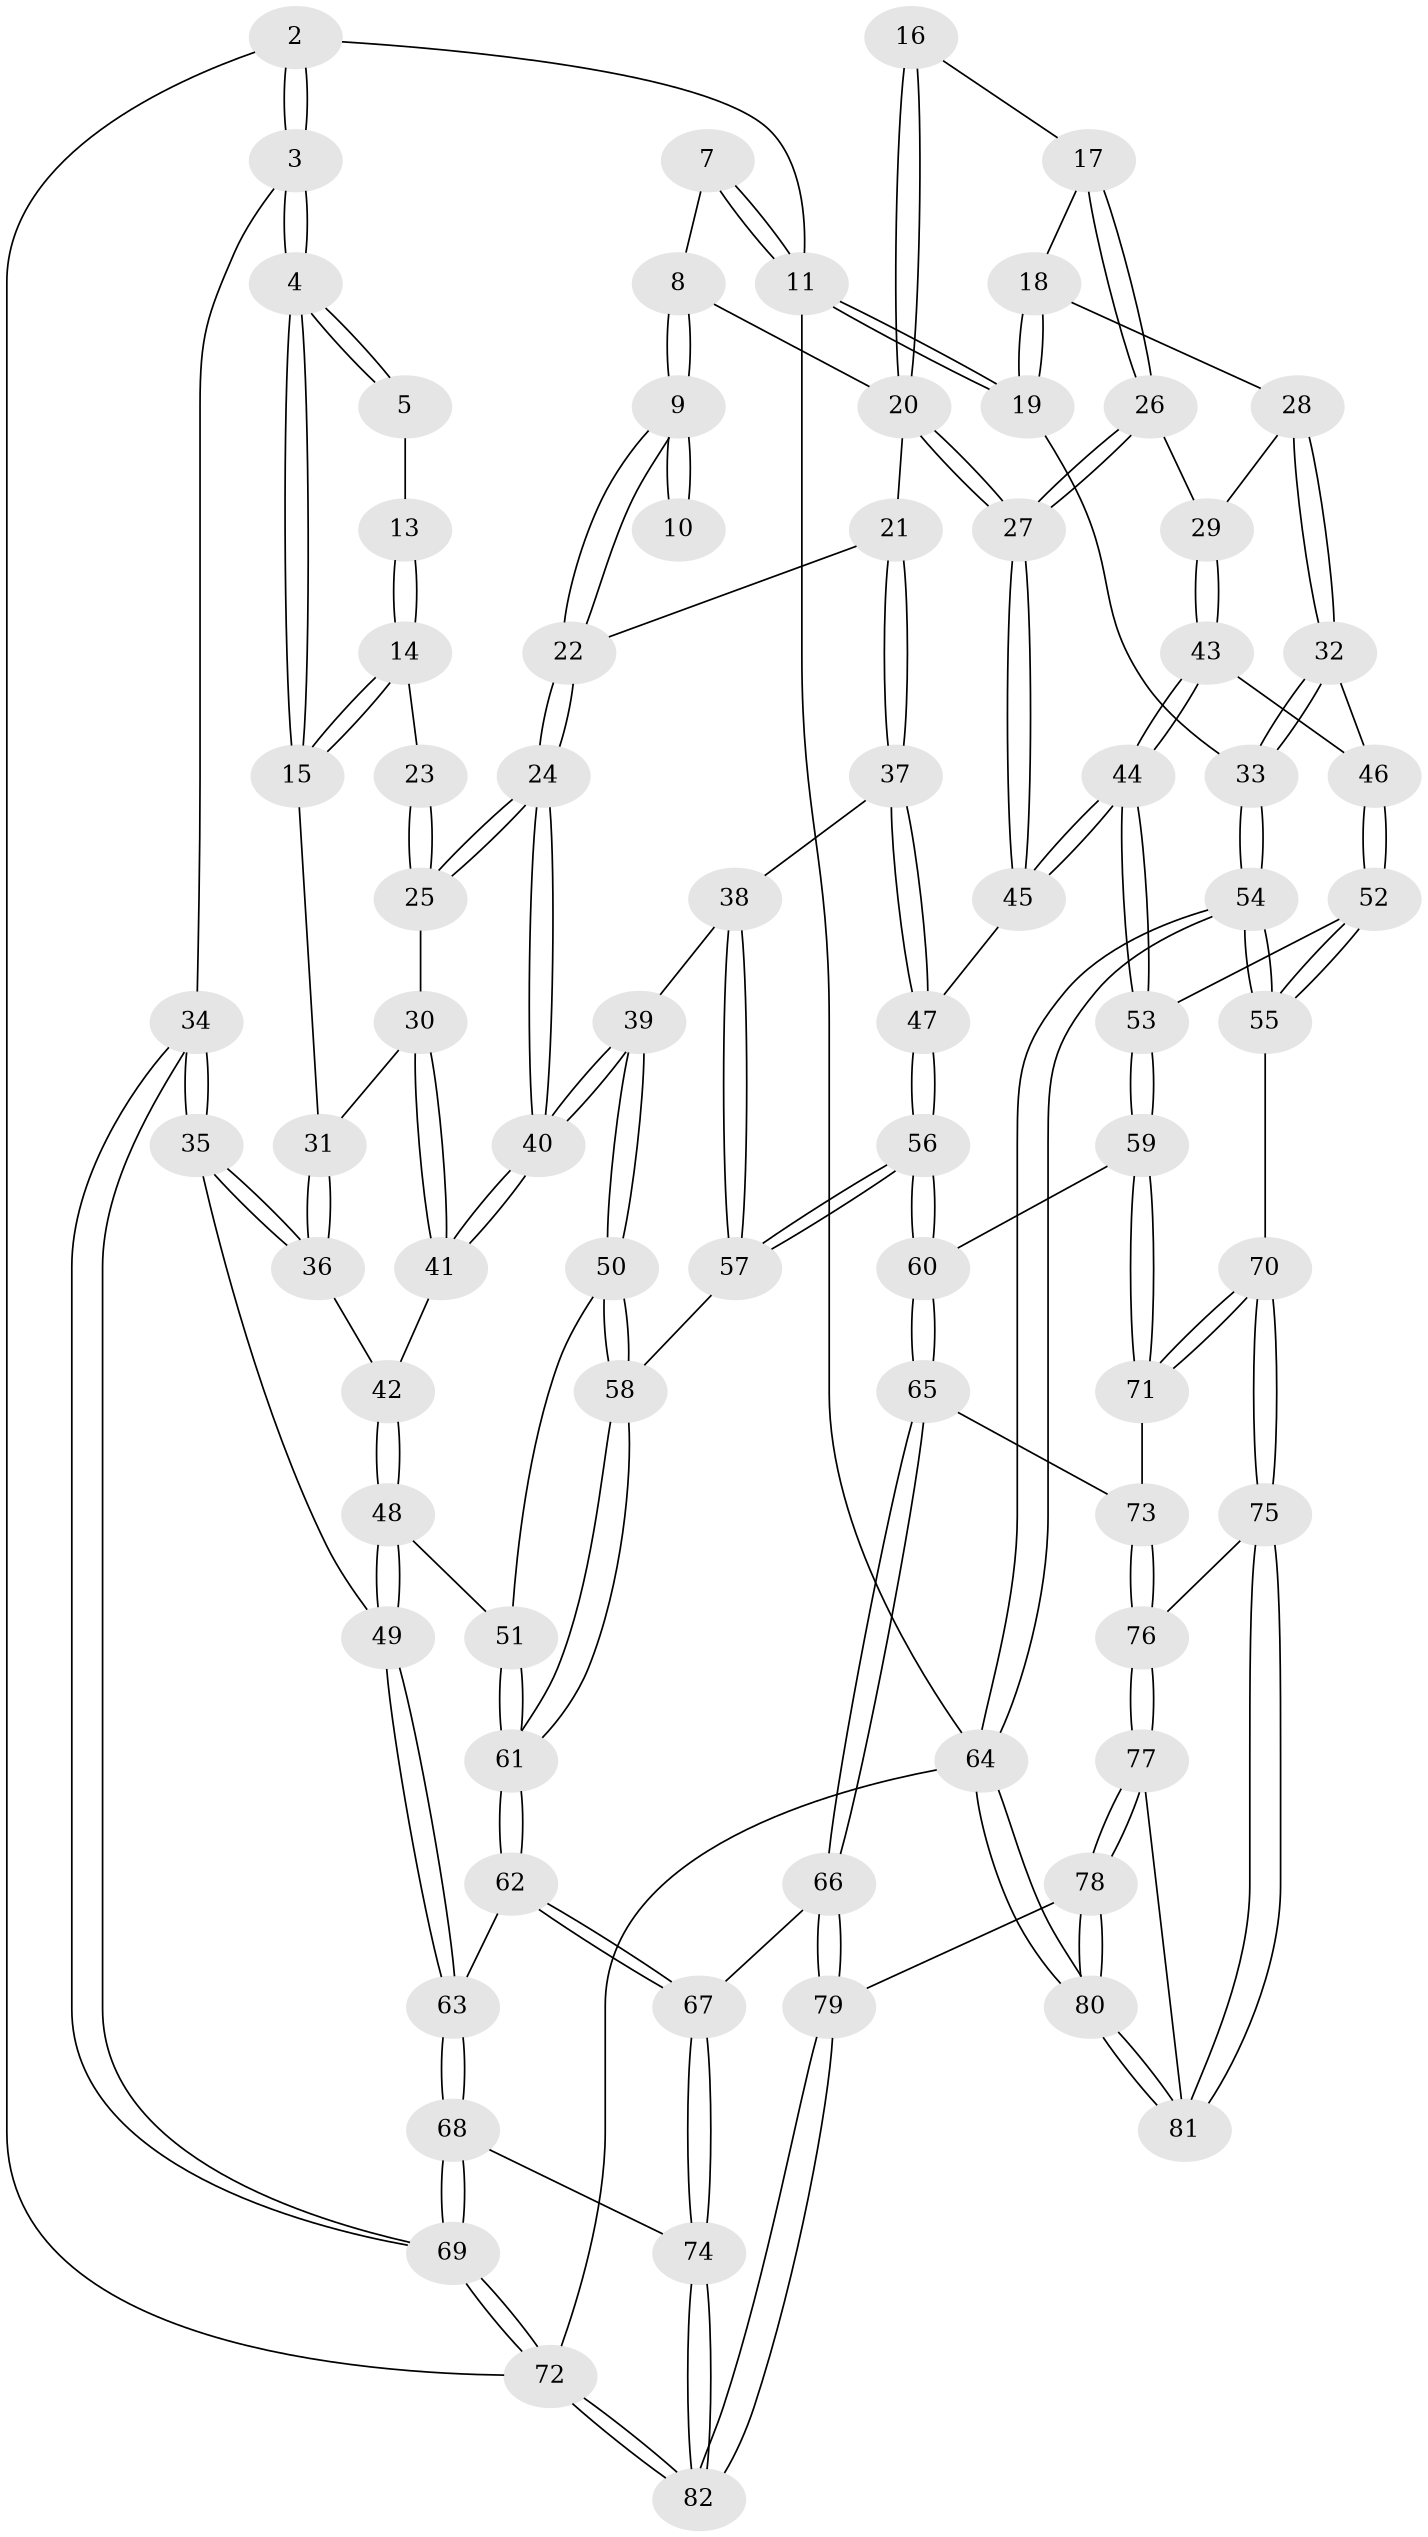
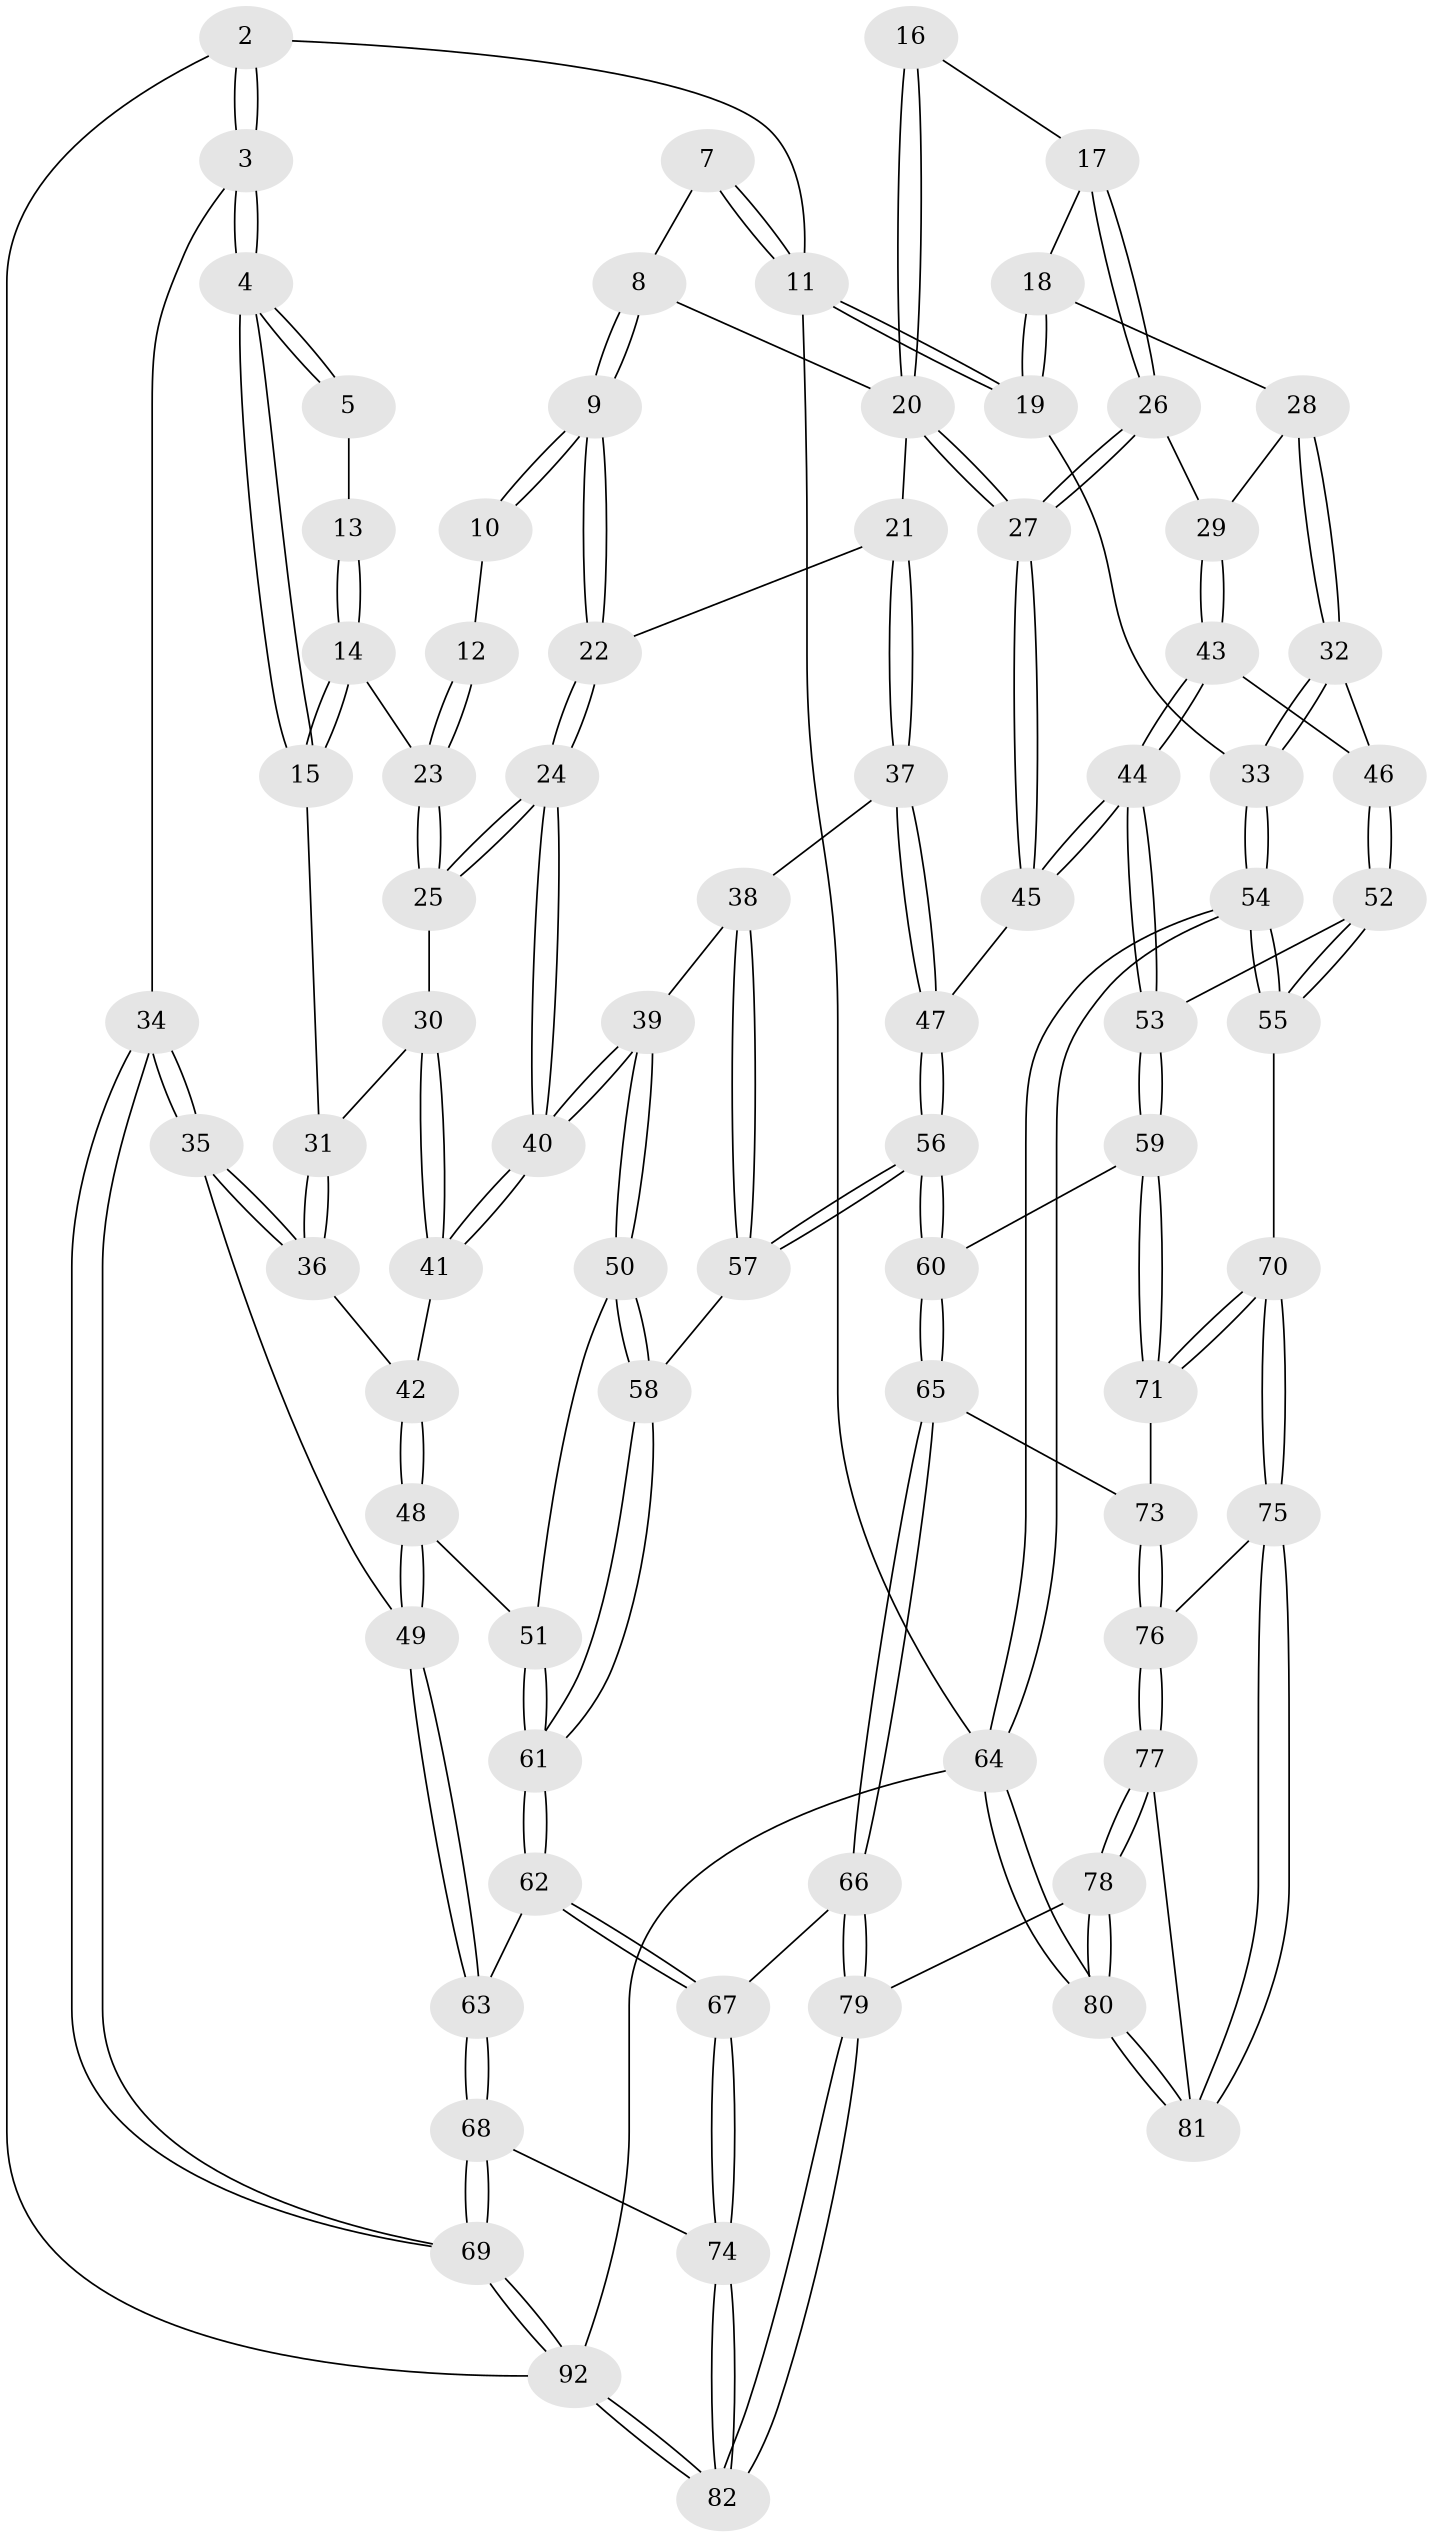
  graph {
    node [color=gray90 style=filled]
    2
    3
    11
-   72
+   72 [label=92]
    7
    8
    4
    34
    19
    64
    82
    5
    15
    35
    69
    13
    31
    14
    10
+   12
    9
    20
    22
    16
    17
    24
    23
    33
    80
    25
    36
    18
    26
    21
    27
    28
    29
    32
    54
    37
    45
    38
    47
    40
    30
    41
    43
    46
    44
    42
    52
    55
    49
    63
    48
    39
    57
    56
    50
    58
    51
    53
    59
    60
    61
    68
    62
    70
    71
    75
    65
    73
    66
    67
    74
    81
    79
    76
    77
    78
    2 -- 3
    2 -- 3
    2 -- 11
    2 -- 72
    3 -- 4
    3 -- 4
    3 -- 34
    11 -- 19
    11 -- 19
    11 -- 64
    72 -- 82
    72 -- 82
    7 -- 11
    7 -- 11
    7 -- 8
    8 -- 9
    8 -- 9
    8 -- 20
    4 -- 5
    4 -- 5
    4 -- 15
    4 -- 15
    34 -- 35
    34 -- 35
    34 -- 69
    34 -- 69
    19 -- 33
    64 -- 72
    64 -- 80
    64 -- 80
    5 -- 13
    15 -- 31
    35 -- 36
    35 -- 36
    35 -- 49
    69 -- 72
    69 -- 72
    13 -- 14
    13 -- 14
    31 -- 36
    31 -- 36
    14 -- 15
    14 -- 15
    14 -- 23
+   10 -- 12
+   12 -- 23
+   12 -- 23
    9 -- 10
    9 -- 10
    9 -- 22
    9 -- 22
    20 -- 21
    20 -- 27
    20 -- 27
    22 -- 24
    22 -- 24
    16 -- 20
    16 -- 20
    16 -- 17
    17 -- 18
    17 -- 26
    17 -- 26
    24 -- 25
    24 -- 25
    24 -- 40
    24 -- 40
    23 -- 25
    23 -- 25
    33 -- 54
    33 -- 54
    80 -- 81
    80 -- 81
    25 -- 30
    36 -- 42
    18 -- 19
    18 -- 19
    18 -- 28
    26 -- 27
    26 -- 27
    26 -- 29
    21 -- 22
    21 -- 37
    21 -- 37
    27 -- 45
    27 -- 45
    28 -- 29
    28 -- 32
    28 -- 32
    29 -- 43
    29 -- 43
    32 -- 33
    32 -- 33
    32 -- 46
    54 -- 64
    54 -- 64
    54 -- 55
    54 -- 55
    37 -- 38
    37 -- 47
    37 -- 47
    45 -- 47
    38 -- 39
    38 -- 57
    38 -- 57
    47 -- 56
    47 -- 56
    40 -- 41
    40 -- 41
    30 -- 31
    30 -- 41
    30 -- 41
    41 -- 42
    43 -- 46
    43 -- 44
    43 -- 44
    46 -- 52
    46 -- 52
    44 -- 45
    44 -- 45
    44 -- 53
    44 -- 53
    42 -- 48
    42 -- 48
    52 -- 55
    52 -- 55
    52 -- 53
    55 -- 70
    49 -- 63
    49 -- 63
    63 -- 68
    63 -- 68
    48 -- 49
    48 -- 49
    48 -- 51
    39 -- 40
    39 -- 40
    39 -- 50
    39 -- 50
    57 -- 58
    56 -- 57
    56 -- 57
    56 -- 60
    56 -- 60
    50 -- 58
    50 -- 58
    50 -- 51
    58 -- 61
    58 -- 61
    51 -- 61
    51 -- 61
    53 -- 59
    53 -- 59
    59 -- 60
    59 -- 71
    59 -- 71
    60 -- 65
    60 -- 65
    61 -- 62
    61 -- 62
    68 -- 69
    68 -- 69
    68 -- 74
    62 -- 63
    62 -- 67
    62 -- 67
    70 -- 71
    70 -- 71
    70 -- 75
    70 -- 75
    71 -- 73
    75 -- 81
    75 -- 81
    75 -- 76
    65 -- 73
    65 -- 66
    65 -- 66
    73 -- 76
    73 -- 76
    66 -- 67
    66 -- 79
    66 -- 79
    67 -- 74
    67 -- 74
    74 -- 82
    74 -- 82
    79 -- 82
    79 -- 82
    76 -- 77
    76 -- 77
    77 -- 81
    77 -- 78
    77 -- 78
    78 -- 80
    78 -- 80
    78 -- 79
  }
